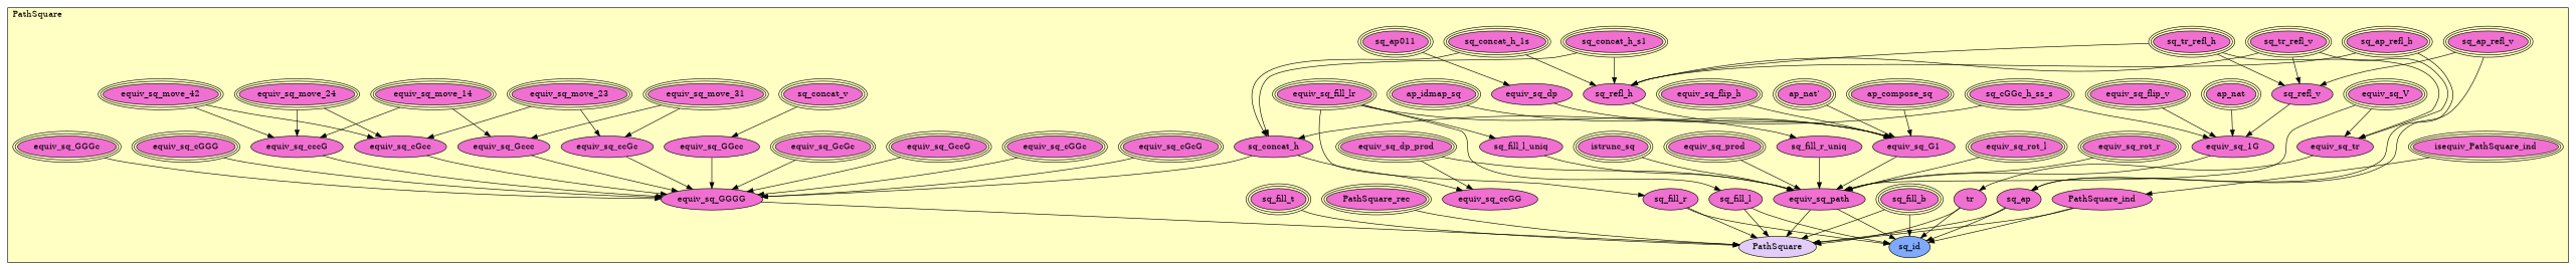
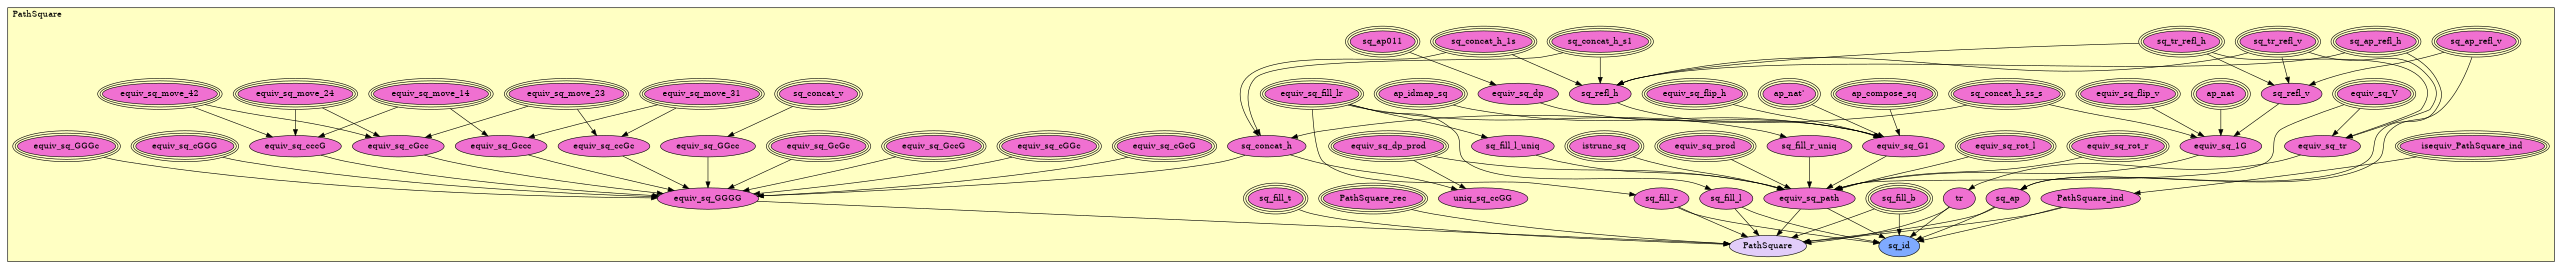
  digraph {
    node [fillcolor="#F070D1" peripheries=3 style=filled]
    n1 [label=sq_ap011]
    n2 [label=equiv_sq_dp peripheries=""]
    n3 [label=ap_idmap_sq]
    n4 [label=ap_compose_sq]
    n5 [label="ap_nat'"]
    n6 [label=ap_nat]
    n7 [label=equiv_sq_prod]
    n8 [label=sq_ap_refl_v]
    n9 [label=sq_ap_refl_h]
    n10 [label=sq_ap peripheries=""]
    n11 [label=sq_fill_b]
    n12 [label=sq_fill_t]
    n13 [label=equiv_sq_fill_lr]
    n14 [label=sq_fill_r_uniq peripheries=""]
    n15 [label=sq_fill_r peripheries=""]
    n16 [label=sq_fill_l_uniq peripheries=""]
    n17 [label=sq_fill_l peripheries=""]
-   n18 [label=sq_cGGc_h_ss_s]
+   n18 [label=sq_concat_h_ss_s]
    n19 [label=sq_concat_h_1s]
    n20 [label=sq_concat_h_s1]
    n21 [label=sq_concat_v]
    n22 [label=sq_concat_h peripheries=""]
    n23 [label=equiv_sq_dp_prod]
    n24 [label=equiv_sq_move_31]
    n25 [label=equiv_sq_move_42]
    n26 [label=equiv_sq_move_24]
    n27 [label=equiv_sq_move_14]
    n28 [label=equiv_sq_move_23]
    n29 [label=equiv_sq_cGGG]
    n30 [label=equiv_sq_GGGc]
-   n31 [label=equiv_sq_ccGG peripheries=""]
+   n31 [label=uniq_sq_ccGG peripheries=""]
    n32 [label=equiv_sq_cGcG]
    n33 [label=equiv_sq_cGGc]
    n34 [label=equiv_sq_GccG]
    n35 [label=equiv_sq_GcGc]
    n36 [label=equiv_sq_GGcc peripheries=""]
    n37 [label=equiv_sq_cccG peripheries=""]
    n38 [label=equiv_sq_ccGc peripheries=""]
    n39 [label=equiv_sq_cGcc peripheries=""]
    n40 [label=equiv_sq_Gccc peripheries=""]
    n41 [label=equiv_sq_GGGG peripheries=""]
    n42 [label=equiv_sq_rot_r]
    n43 [label=equiv_sq_rot_l]
    n44 [label=equiv_sq_V]
    n45 [label=sq_tr_refl_v]
    n46 [label=sq_tr_refl_h]
    n47 [label=equiv_sq_tr peripheries=""]
    n48 [label=tr peripheries=""]
    n49 [label=equiv_sq_flip_v]
    n50 [label=equiv_sq_flip_h]
    n51 [label=sq_refl_v peripheries=""]
    n52 [label=sq_refl_h peripheries=""]
    n53 [label=equiv_sq_1G peripheries=""]
    n54 [label=equiv_sq_G1 peripheries=""]
    n55 [label=istrunc_sq]
    n56 [label=equiv_sq_path peripheries=""]
    n57 [label=isequiv_PathSquare_ind]
    n58 [label=PathSquare_rec]
    n59 [label=PathSquare_ind peripheries=""]
    n60 [fillcolor="#7FAAFF" label=sq_id peripheries=""]
    n61 [fillcolor="#E2CDFA" label=PathSquare peripheries=""]
    subgraph cluster_1 {
      fillcolor="#FFFFC3"
      label=PathSquare
      labeljust=l
      style=filled
      n1
      n2
      n3
      n4
      n5
      n6
      n7
      n8
      n9
      n10
      n11
      n12
      n13
      n14
      n15
      n16
      n17
      n18
      n19
      n20
      n21
      n22
      n23
      n24
      n25
      n26
      n27
      n28
      n29
      n30
      n31
      n32
      n33
      n34
      n35
      n36
      n37
      n38
      n39
      n40
      n41
      n42
      n43
      n44
      n45
      n46
      n47
      n48
      n49
      n50
      n51
      n52
      n53
      n54
      n55
      n56
      n57
      n58
      n59
      n60
      n61
    }
    n1 -> n2
    n2 -> n54
    n3 -> n54
    n4 -> n54
    n5 -> n54
    n6 -> n53
    n7 -> n56
    n8 -> n10
    n8 -> n51
    n9 -> n10
    n9 -> n52
    n10 -> n60
    n10 -> n61
    n11 -> n60
    n11 -> n61
    n12 -> n61
    n13 -> n14
    n13 -> n15
    n13 -> n16
    n13 -> n17
    n14 -> n56
    n15 -> n60
    n15 -> n61
    n16 -> n56
    n17 -> n60
    n17 -> n61
    n18 -> n22
    n18 -> n53
    n19 -> n22
    n19 -> n52
    n20 -> n22
    n20 -> n52
    n21 -> n36
    n22 -> n31
    n22 -> n41
    n23 -> n31
    n23 -> n56
    n24 -> n38
    n24 -> n40
    n25 -> n37
    n25 -> n39
    n26 -> n37
    n26 -> n39
    n27 -> n37
    n27 -> n40
    n28 -> n38
    n28 -> n39
    n29 -> n41
    n30 -> n41
    n32 -> n41
    n33 -> n41
    n34 -> n41
    n35 -> n41
    n36 -> n41
    n37 -> n41
    n38 -> n41
    n39 -> n41
    n40 -> n41
    n41 -> n61
    n42 -> n56
    n43 -> n56
    n44 -> n47
    n44 -> n56
    n45 -> n47
    n45 -> n51
    n45 -> n52
    n46 -> n47
    n46 -> n51
    n46 -> n52
    n47 -> n48
    n48 -> n60
    n48 -> n61
    n49 -> n53
    n50 -> n54
    n51 -> n53
    n52 -> n54
    n53 -> n56
    n54 -> n56
    n55 -> n56
    n56 -> n60
    n56 -> n61
    n57 -> n59
    n58 -> n61
    n59 -> n60
    n59 -> n61
  }
